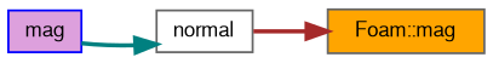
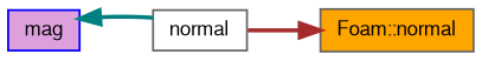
  digraph {
    rankdir=LR
    node [color=gray40 fontname=FreeSans fontsize=10 shape=record style=filled]
    edge [fontname=FreeSans fontsize=10 labelfontname=FreeSans labelfontsize=10 style=bold]
    n1 [color=blue fillcolor=plum fontcolor=black height=0.2 label=mag width=0.4]
    n2 [fillcolor=white height=0.2 label=normal width=0.4]
-   n3 [fillcolor=orange height=0.2 label="Foam::mag" width=0.4]
-   n1 -> n2 [color=teal]
+   n3 [fillcolor=orange height=0.2 label="Foam::normal" width=0.4]
+   n2 -> n1 [color=teal]
    n2 -> n3 [color=brown]
  }
